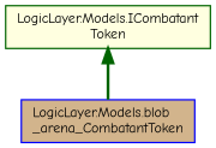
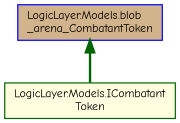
  digraph {
    fontname="Comic Neue"
    node [fontname="Comic Neue" fontsize=10 shape=box style=filled]
    n1 [color=darkgreen fillcolor=lightyellow fontcolor=black height=0.2 label="LogicLayer.Models.ICombatant\lToken" width=0.4]
    n2 [color=blue fillcolor=tan height=0.2 label="LogicLayer.Models.blob\l_arena_CombatantToken" width=0.4]
-   n1 -> n2 [color=darkgreen dir=back fontname="Comic Neue" fontsize=10 labelfontname=Helvetica labelfontsize=10 style=bold]
+   n2 -> n1 [color=darkgreen dir=back fontname="Comic Neue" fontsize=10 labelfontname=Helvetica labelfontsize=10 style=bold]
  }
